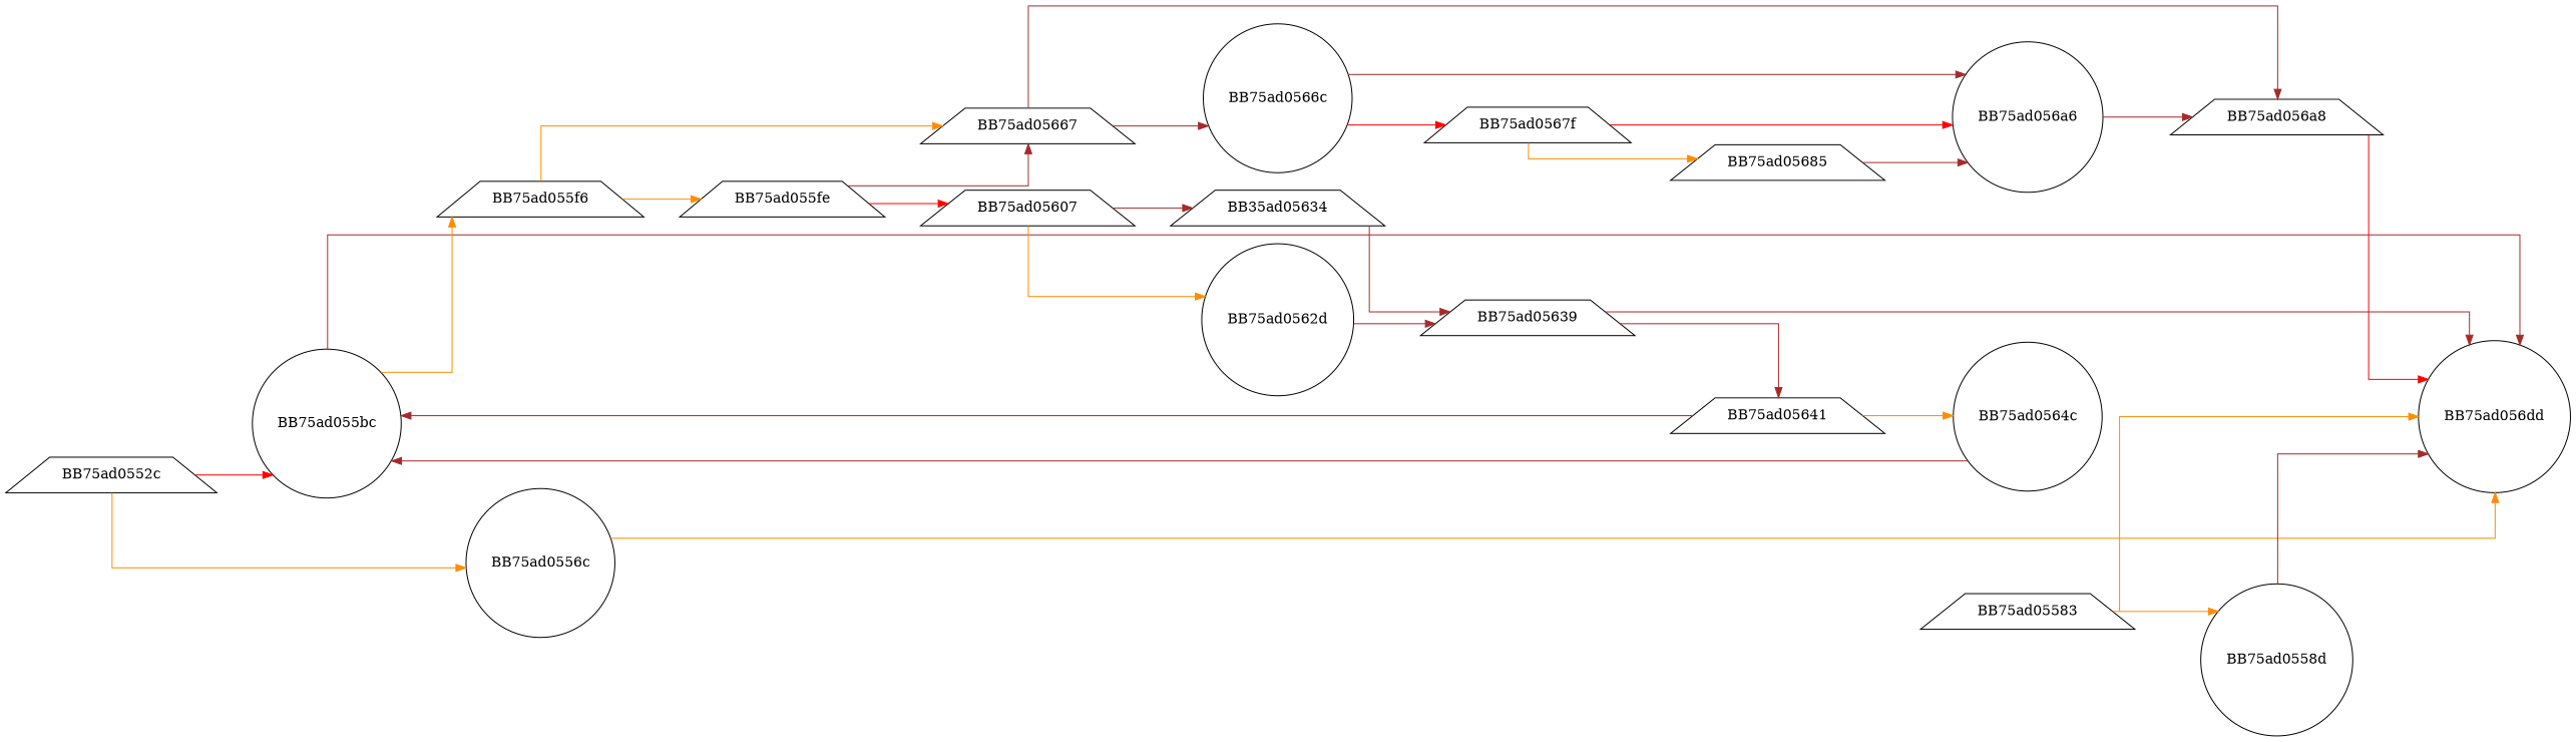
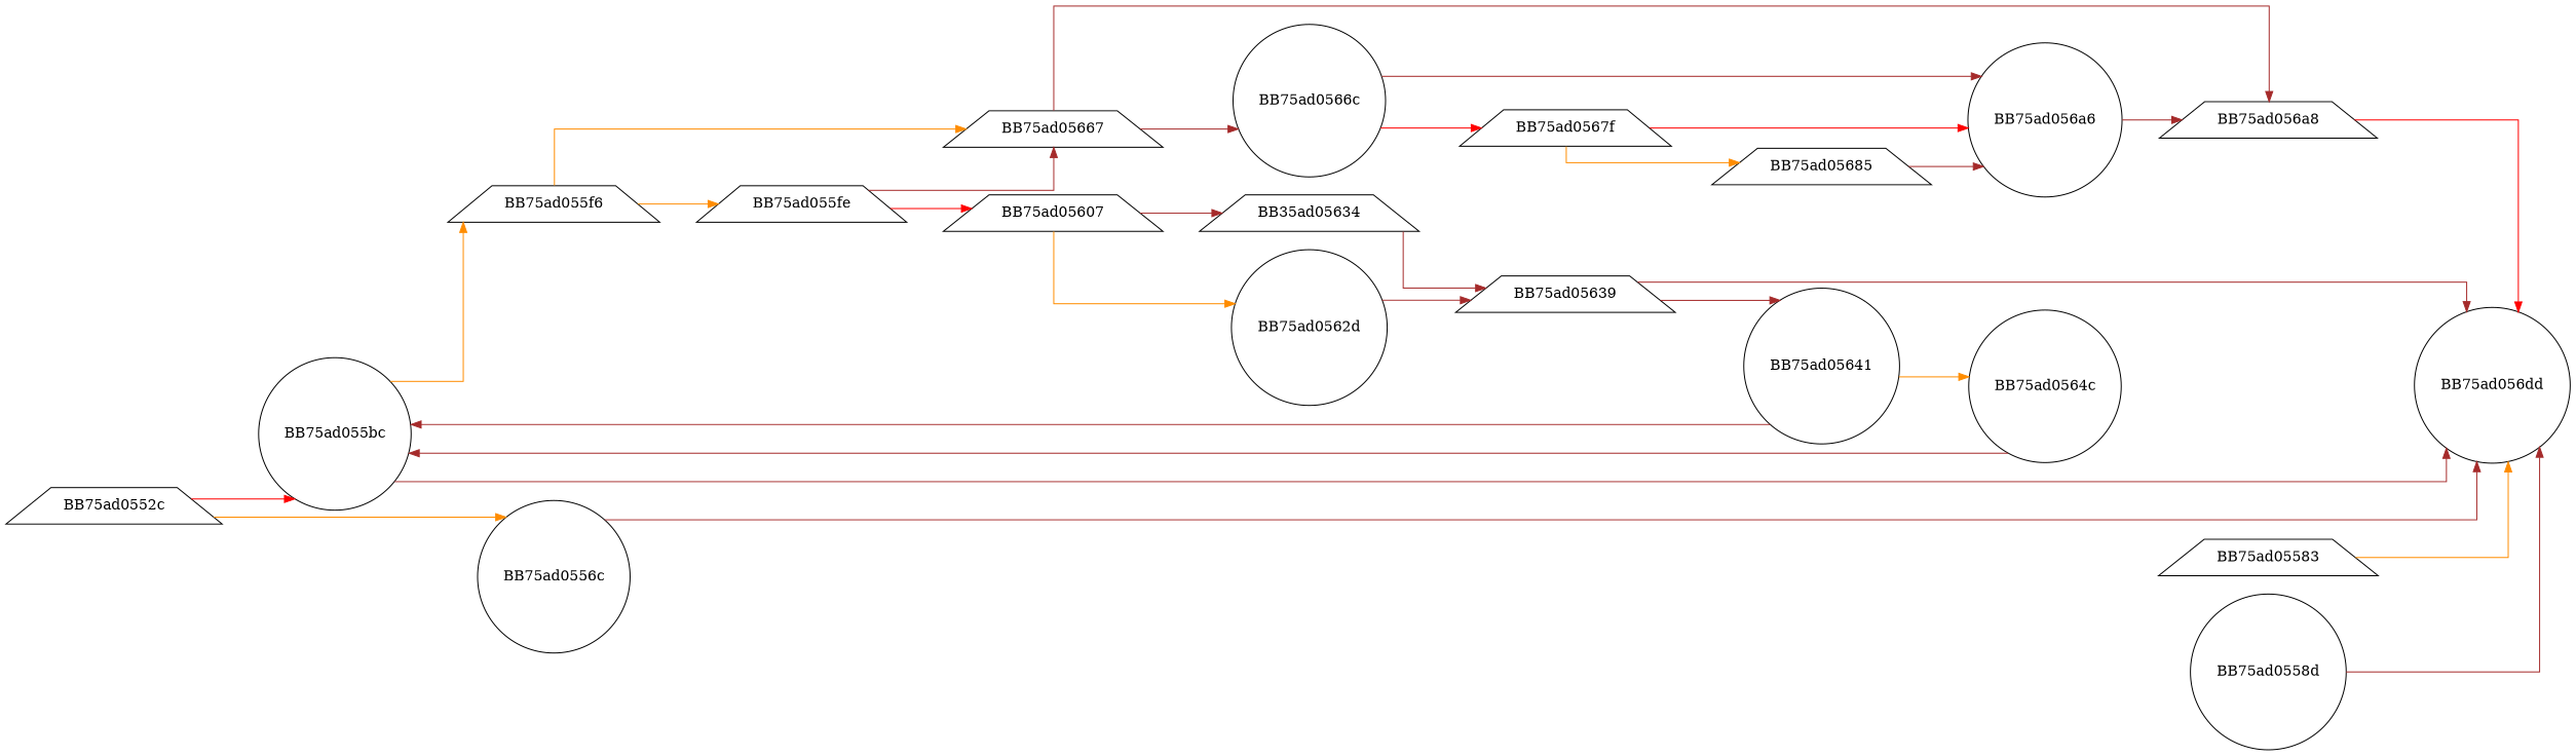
  digraph {
    rankdir=LR
    splines=ortho
    node [shape=trapezium]
    edge [color=brown]
    BB75ad055bc [shape=circle]
    BB75ad0552c
    BB75ad0556c [shape=circle]
    BB75ad056dd [shape=circle]
    BB75ad055f6
    BB75ad05667
    BB75ad055fe
    BB75ad05583
    BB75ad0558d [shape=circle]
    BB75ad056a8
    BB75ad0566c [shape=circle]
    BB75ad05607
    BB75ad056a6 [shape=circle]
    BB75ad0567f
    n15 [label=BB35ad05634]
    BB75ad0562d [shape=circle]
    BB75ad05639
-   BB75ad05641
+   BB75ad05641 [shape=circle]
    BB75ad0564c [shape=circle]
    BB75ad05685
    BB75ad055bc -> BB75ad056dd
    BB75ad055bc -> BB75ad055f6 [color=darkorange]
    BB75ad0552c -> BB75ad055bc [color=red]
    BB75ad0552c -> BB75ad0556c [color=darkorange]
-   BB75ad0556c -> BB75ad056dd [color=darkorange]
+   BB75ad0556c -> BB75ad056dd
    BB75ad055f6 -> BB75ad05667 [color=darkorange]
    BB75ad055f6 -> BB75ad055fe [color=darkorange]
    BB75ad05667 -> BB75ad056a8
    BB75ad05667 -> BB75ad0566c
    BB75ad055fe -> BB75ad05667
    BB75ad055fe -> BB75ad05607 [color=red]
    BB75ad05583 -> BB75ad056dd [color=darkorange]
-   BB75ad05583 -> BB75ad0558d [color=darkorange]
    BB75ad0558d -> BB75ad056dd
    BB75ad056a8 -> BB75ad056dd [color=red]
    BB75ad0566c -> BB75ad056a6
    BB75ad0566c -> BB75ad0567f [color=red]
    BB75ad05607 -> n15
    BB75ad05607 -> BB75ad0562d [color=darkorange]
    BB75ad056a6 -> BB75ad056a8
    BB75ad0567f -> BB75ad056a6 [color=red]
    BB75ad0567f -> BB75ad05685 [color=darkorange]
    n15 -> BB75ad05639
    BB75ad0562d -> BB75ad05639
    BB75ad05639 -> BB75ad056dd
    BB75ad05639 -> BB75ad05641
    BB75ad05641 -> BB75ad055bc
    BB75ad05641 -> BB75ad0564c [color=darkorange]
    BB75ad0564c -> BB75ad055bc
    BB75ad05685 -> BB75ad056a6
  }
